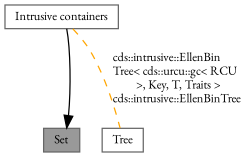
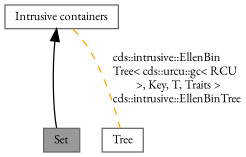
  digraph {
    fontname="EB Garamond"
    rankdir=TB
    node [color=grey40 fillcolor=white fontname="EB Garamond" fontsize=10 shape=box style=filled]
    edge [fontname="EB Garamond" fontsize=10 labelfontname=Helvetica labelfontsize=10 shape=plaintext]
    n1 [height=0.2 label="Intrusive containers" width=0.4]
    n2 [color=gray40 fillcolor=grey60 fontcolor=black height=0.2 label=Set width=0.4]
    n3 [height=0.2 label=Tree width=0.4]
-   n2 -> n1 [dir=back style=solid]
+   n1 -> n2 [dir=back style=solid]
    n1 -> n3 [color=orange dir=none label="cds::intrusive::EllenBin\lTree\< cds::urcu::gc\< RCU\l \>, Key, T, Traits \>\ncds::intrusive::EllenBinTree" style=dashed]
  }
